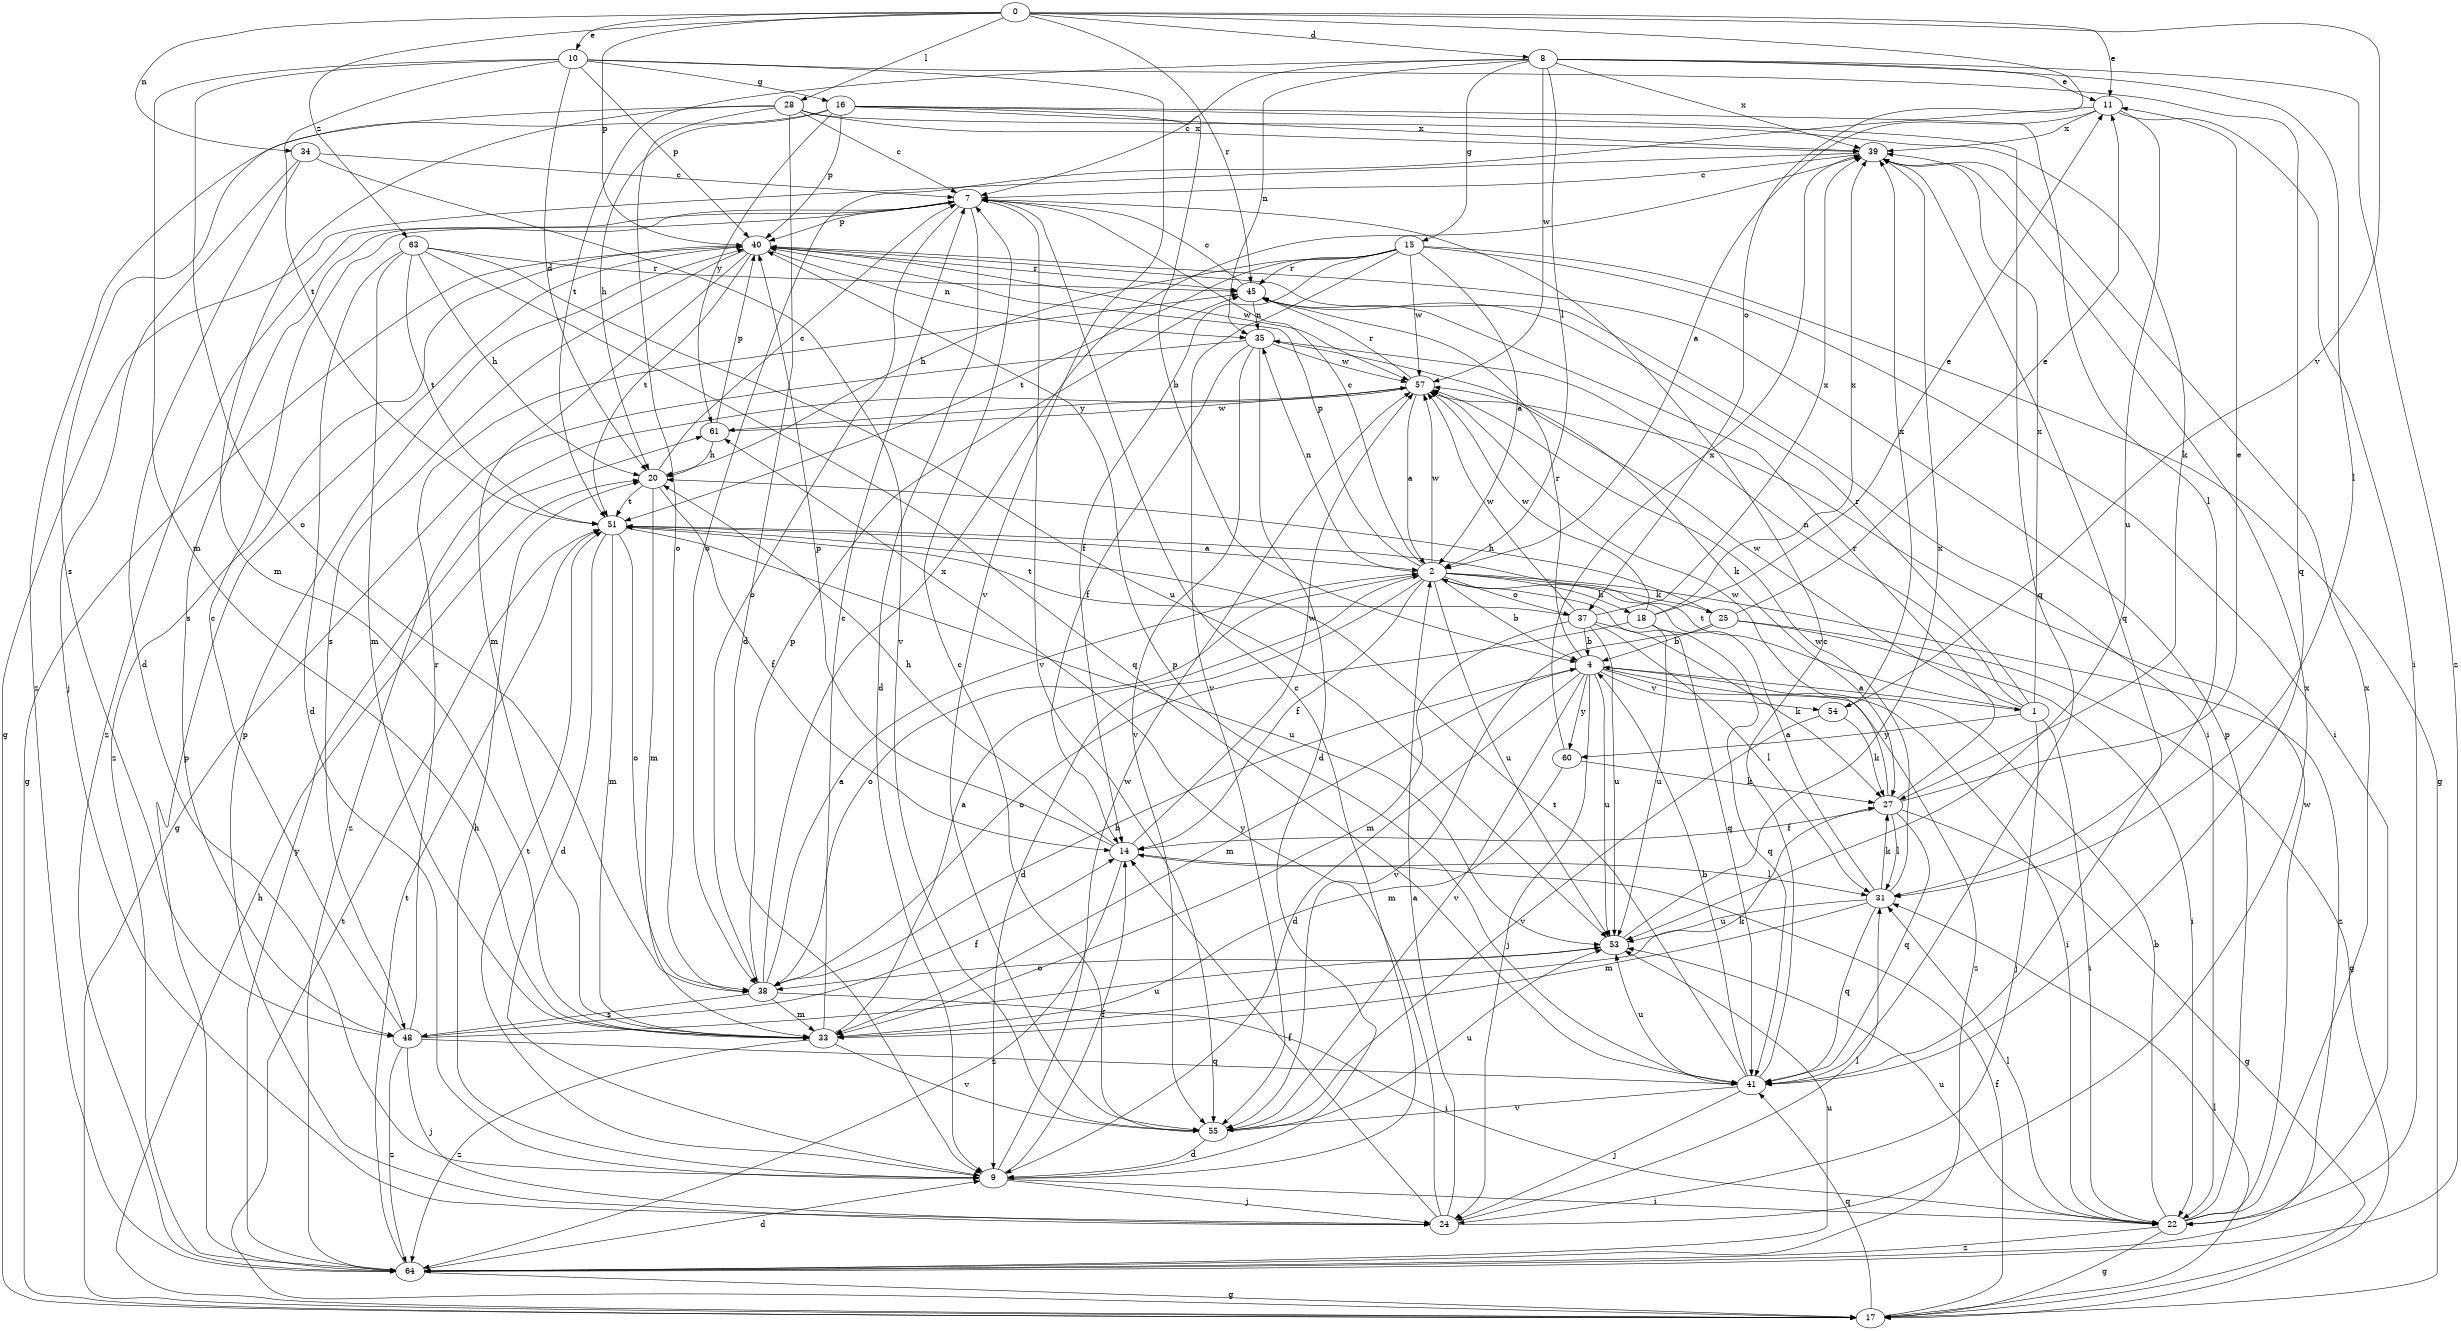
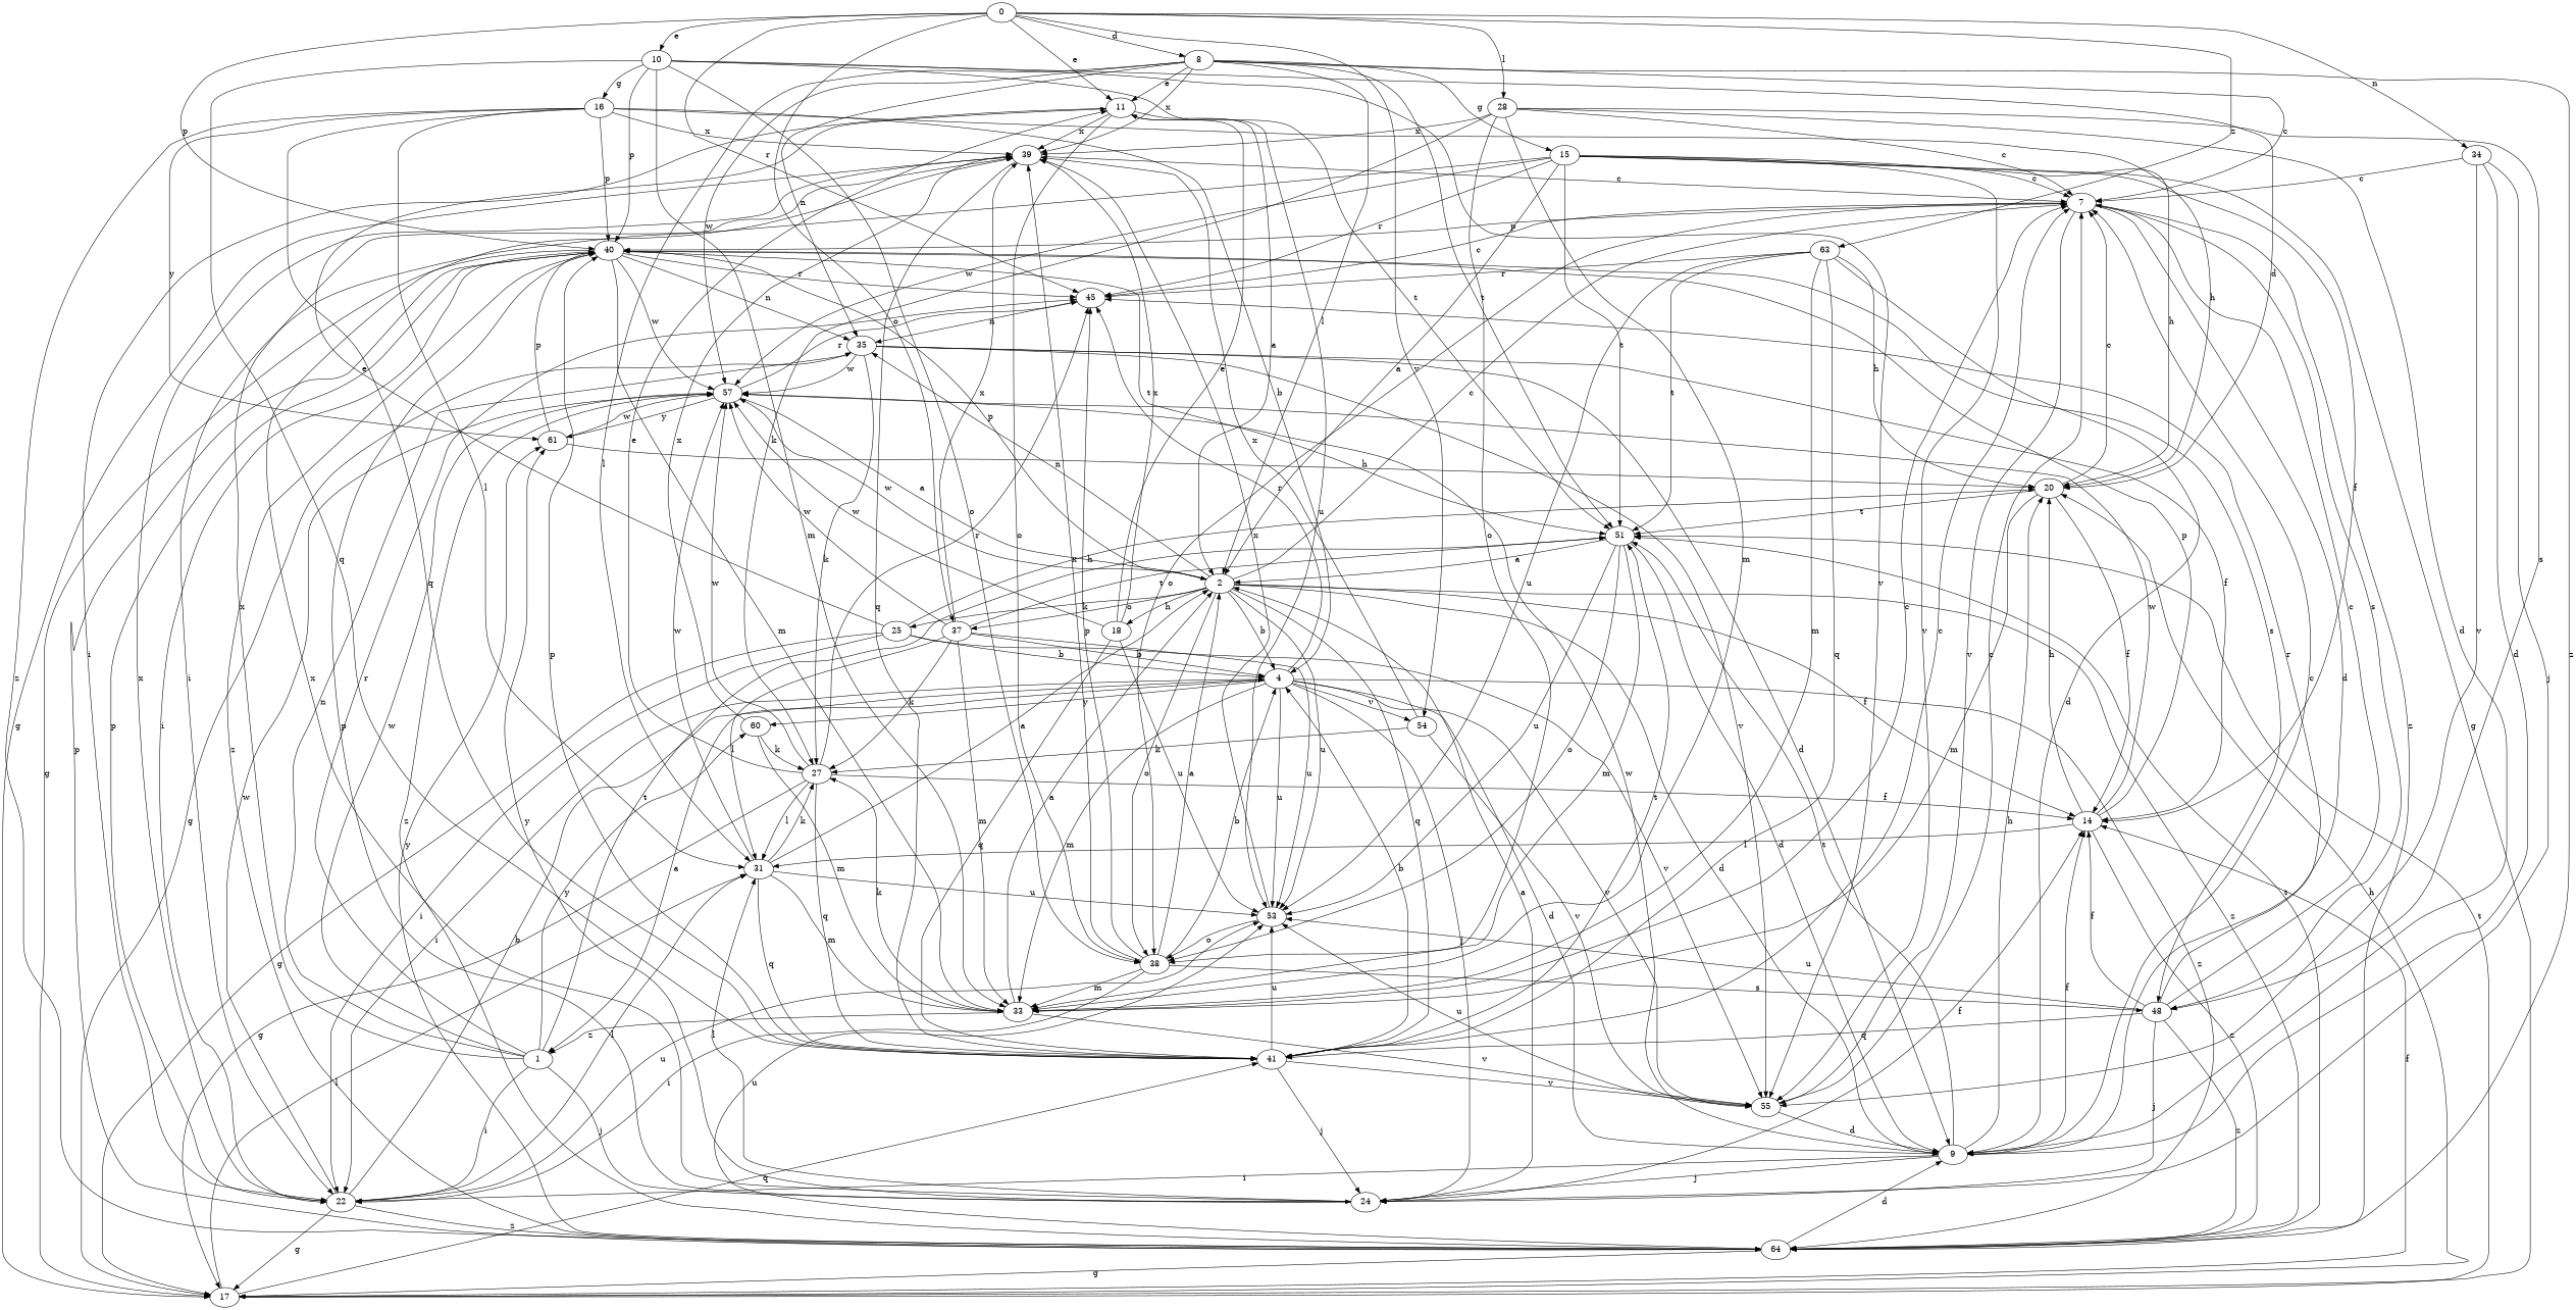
  strict digraph {
    0
    8
    10
    11
    28
    34
    37
    40
    45
    54
    63
    35
    51
    57
    n15 [label=39]
    2
    7
    64
    15
    31
    38
    41
    33
    55
    20
    16
    53
    22
    9
    48
    27
    24
    4
    17
    1
    60
    14
    61
    18
    25
    0 -> 8 [label=d]
    0 -> 10 [label=e]
    0 -> 11 [label=e]
    0 -> 28 [label=l]
    0 -> 34 [label=n]
    0 -> 37 [label=o]
    0 -> 40 [label=p]
    0 -> 45 [label=r]
    0 -> 54 [label=v]
    0 -> 63 [label=z]
    8 -> 11 [label=e]
    8 -> 35 [label=n]
    8 -> 51 [label=t]
    8 -> 57 [label=w]
    8 -> n15 [label=x]
    8 -> 2 [label=l]
    8 -> 7 [label=c]
    8 -> 64 [label=z]
    8 -> 15 [label=g]
    8 -> 31 [label=l]
    10 -> 40 [label=p]
    10 -> 51 [label=t]
    10 -> 38 [label=o]
    10 -> 41 [label=q]
    10 -> 33 [label=m]
    10 -> 55 [label=v]
    10 -> 20 [label=d]
    10 -> 16 [label=g]
    11 -> n15 [label=x]
    11 -> 2 [label=a]
    11 -> 38 [label=o]
    11 -> 53 [label=u]
    11 -> 22 [label=i]
    28 -> n15 [label=x]
    28 -> 7 [label=c]
    28 -> 38 [label=o]
    28 -> 33 [label=m]
    28 -> 9 [label=d]
    28 -> 48 [label=s]
    28 -> 27 [label=k]
    34 -> 7 [label=c]
    34 -> 55 [label=v]
    34 -> 9 [label=d]
    34 -> 24 [label=j]
    37 -> 51 [label=t]
    37 -> 57 [label=w]
    37 -> n15 [label=x]
    37 -> 31 [label=l]
    37 -> 33 [label=m]
    37 -> 53 [label=u]
    37 -> 27 [label=k]
    37 -> 4 [label=b]
    40 -> 45 [label=r]
    40 -> 35 [label=n]
    40 -> 51 [label=t]
    40 -> 57 [label=w]
    40 -> 64 [label=z]
    40 -> 33 [label=m]
    40 -> 22 [label=i]
    40 -> 48 [label=s]
    40 -> 17 [label=g]
    45 -> 35 [label=n]
    45 -> 7 [label=c]
    54 -> n15 [label=x]
    54 -> 55 [label=v]
    54 -> 27 [label=k]
    63 -> 45 [label=r]
    63 -> 51 [label=t]
    63 -> 41 [label=q]
    63 -> 33 [label=m]
    63 -> 20 [label=h]
    63 -> 53 [label=u]
    63 -> 9 [label=d]
    35 -> 57 [label=w]
    35 -> 55 [label=v]
    35 -> 9 [label=d]
    35 -> 27 [label=k]
    35 -> 17 [label=g]
    35 -> 14 [label=f]
    51 -> 2 [label=a]
    51 -> 38 [label=o]
    51 -> 33 [label=m]
    51 -> 53 [label=u]
    51 -> 9 [label=d]
    57 -> 45 [label=r]
    57 -> 2 [label=a]
    57 -> 64 [label=z]
    57 -> 61 [label=y]
    n15 -> 7 [label=c]
    n15 -> 41 [label=q]
    n15 -> 17 [label=g]
    2 -> 37 [label=o]
    2 -> 40 [label=p]
    2 -> 35 [label=n]
    2 -> 57 [label=w]
    2 -> 7 [label=c]
    2 -> 64 [label=z]
    2 -> 38 [label=o]
    2 -> 41 [label=q]
    2 -> 53 [label=u]
    2 -> 9 [label=d]
    2 -> 4 [label=b]
    2 -> 14 [label=f]
    2 -> 18 [label=h]
    2 -> 25 [label=k]
    7 -> 40 [label=p]
    7 -> 64 [label=z]
    7 -> 38 [label=o]
    7 -> 55 [label=v]
    7 -> 9 [label=d]
    7 -> 48 [label=s]
    64 -> 40 [label=p]
    64 -> 51 [label=t]
    64 -> 53 [label=u]
    64 -> 9 [label=d]
    64 -> 17 [label=g]
    64 -> 61 [label=y]
    15 -> 45 [label=r]
    15 -> 51 [label=t]
    15 -> 57 [label=w]
    15 -> 2 [label=a]
+   15 -> 7 [label=c]
    15 -> 55 [label=v]
    15 -> 20 [label=h]
    15 -> 22 [label=i]
    15 -> 17 [label=g]
    15 -> 14 [label=f]
    31 -> 57 [label=w]
    31 -> 2 [label=a]
    31 -> 41 [label=q]
    31 -> 33 [label=m]
    31 -> 53 [label=u]
    31 -> 27 [label=k]
    38 -> 45 [label=p]
    38 -> n15 [label=x]
    38 -> 2 [label=a]
    38 -> 33 [label=m]
    38 -> 22 [label=i]
    38 -> 48 [label=s]
    38 -> 4 [label=b]
    41 -> 40 [label=p]
    41 -> 51 [label=t]
    41 -> 7 [label=c]
    41 -> 55 [label=v]
    41 -> 53 [label=u]
    41 -> 24 [label=j]
    41 -> 4 [label=b]
    33 -> 2 [label=a]
    33 -> 7 [label=c]
-   33 -> 64 [label=z]
+   33 -> 1 [label=z]
    33 -> 55 [label=v]
    33 -> 27 [label=k]
    55 -> 7 [label=c]
    55 -> 53 [label=u]
    55 -> 9 [label=d]
    20 -> 51 [label=t]
    20 -> 7 [label=c]
    20 -> 33 [label=m]
    20 -> 14 [label=f]
    16 -> 40 [label=p]
    16 -> n15 [label=x]
    16 -> 64 [label=z]
    16 -> 31 [label=l]
    16 -> 41 [label=q]
    16 -> 20 [label=h]
    16 -> 4 [label=b]
    16 -> 61 [label=y]
    53 -> n15 [label=x]
    53 -> 38 [label=o]
    22 -> 40 [label=p]
    22 -> 57 [label=w]
    22 -> n15 [label=x]
    22 -> 64 [label=z]
    22 -> 31 [label=l]
    22 -> 53 [label=u]
    22 -> 4 [label=b]
    22 -> 17 [label=g]
    9 -> 51 [label=t]
    9 -> 57 [label=w]
    9 -> 7 [label=c]
    9 -> 20 [label=h]
    9 -> 22 [label=i]
    9 -> 24 [label=j]
    9 -> 14 [label=f]
    48 -> 45 [label=r]
    48 -> 7 [label=c]
    48 -> 64 [label=z]
    48 -> 41 [label=q]
    48 -> 53 [label=u]
    48 -> 24 [label=j]
    48 -> 14 [label=f]
    27 -> 11 [label=e]
    27 -> 45 [label=r]
    27 -> 57 [label=w]
    27 -> 31 [label=l]
    27 -> 41 [label=q]
    27 -> 17 [label=g]
    27 -> 14 [label=f]
    24 -> 40 [label=p]
    24 -> n15 [label=x]
    24 -> 2 [label=a]
    24 -> 31 [label=l]
    24 -> 14 [label=f]
    24 -> 61 [label=y]
    4 -> 45 [label=r]
    4 -> 54 [label=v]
    4 -> 64 [label=z]
    4 -> 33 [label=m]
    4 -> 55 [label=v]
    4 -> 53 [label=u]
    4 -> 22 [label=i]
    4 -> 9 [label=d]
    4 -> 24 [label=j]
    4 -> 1 [label=a]
    4 -> 60 [label=y]
    17 -> 51 [label=t]
    17 -> 31 [label=l]
    17 -> 41 [label=q]
    17 -> 20 [label=h]
    17 -> 14 [label=f]
    1 -> 45 [label=r]
    1 -> 35 [label=n]
    1 -> 51 [label=t]
    1 -> 57 [label=w]
    1 -> n15 [label=x]
    1 -> 22 [label=i]
    1 -> 24 [label=j]
    1 -> 60 [label=y]
    60 -> n15 [label=x]
    60 -> 33 [label=m]
    60 -> 27 [label=k]
    14 -> 40 [label=p]
    14 -> 57 [label=w]
    14 -> 64 [label=z]
    14 -> 31 [label=l]
    14 -> 20 [label=h]
    61 -> 40 [label=p]
    61 -> 57 [label=w]
    61 -> 20 [label=h]
    18 -> 11 [label=e]
    18 -> 57 [label=w]
    18 -> n15 [label=x]
-   18 -> 38 [label=o]
    18 -> 41 [label=q]
    18 -> 53 [label=u]
    25 -> 11 [label=e]
    25 -> 55 [label=v]
    25 -> 20 [label=h]
    25 -> 22 [label=i]
    25 -> 4 [label=b]
    25 -> 17 [label=g]
  }
